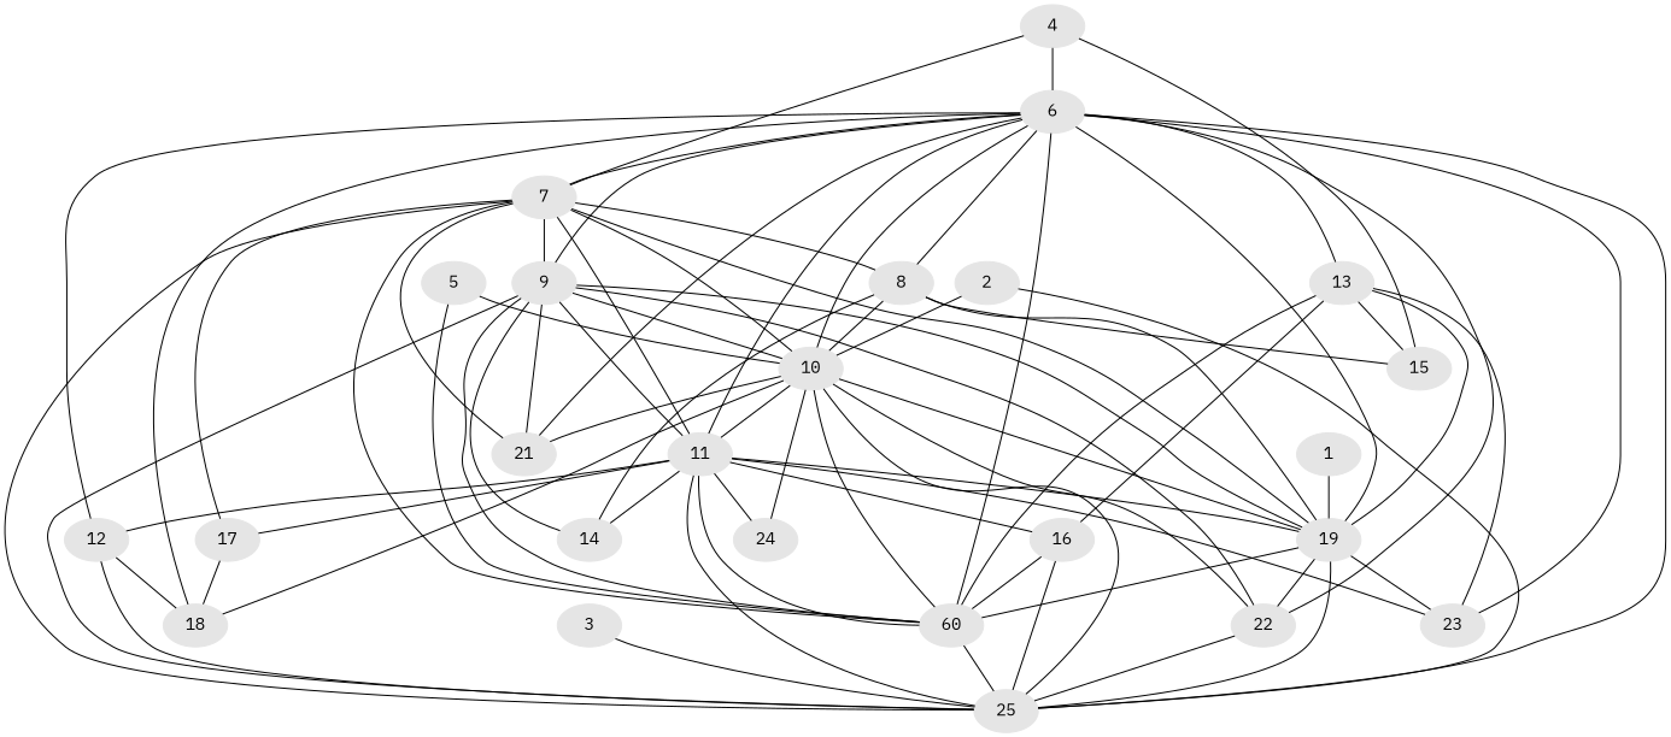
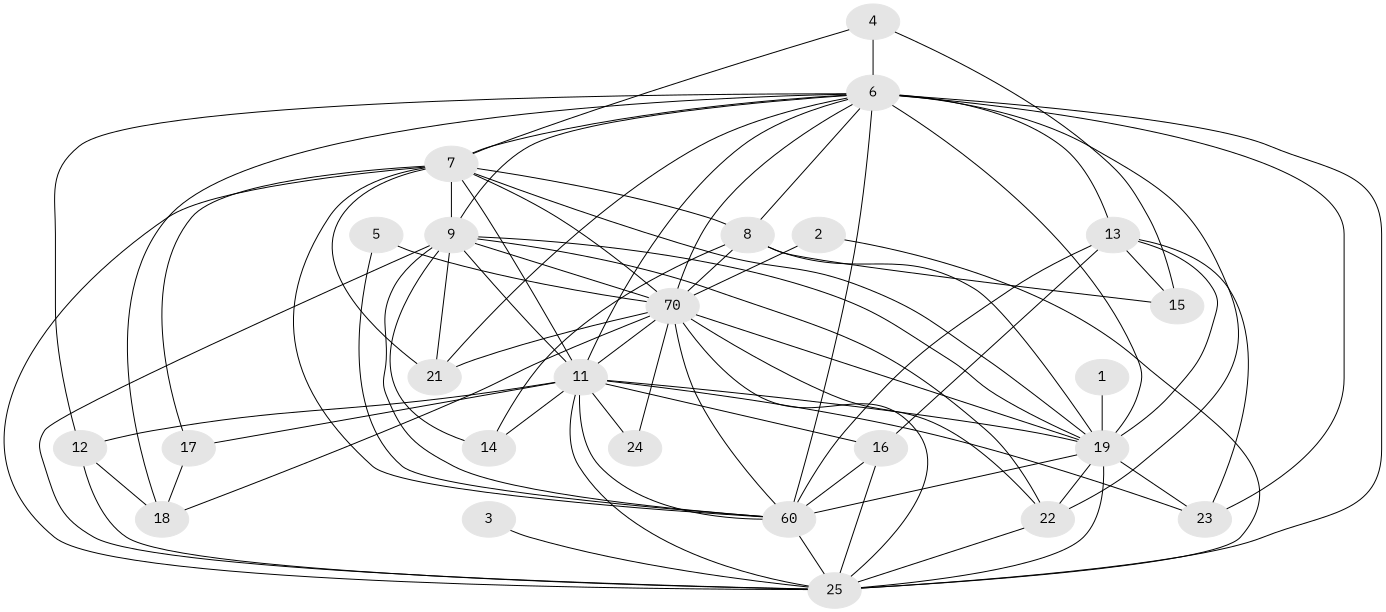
  graph {
    fontname="IBM Plex Mono"
    node [color=gray90 fontname="IBM Plex Mono" style=filled]
    edge [fontname="IBM Plex Mono" weight=1.0]
    1
    19
    25
    n4 [label=60]
    22
    23
    2
-   10
+   10 [label=70]
    11
    18
    21
    24
    3
    4
    6
    7
    15
    8
    9
    12
    13
    17
    5
    14
    16
    1 -- 19
    19 -- 25 [weight=2.0]
    19 -- n4 [weight=2.0]
    19 -- 22
    19 -- 23
    n4 -- 25 [weight=4.0]
    22 -- 25
    2 -- 25
    2 -- 10
    10 -- 19
    10 -- 25
    10 -- n4 [weight=2.0]
    10 -- 22
    10 -- 11
    10 -- 18
    10 -- 21
    10 -- 24
    11 -- 19
    11 -- 25 [weight=2.0]
    11 -- n4 [weight=4.0]
    11 -- 23
    11 -- 24
    11 -- 12
    11 -- 17
    11 -- 14 [weight=2.0]
    11 -- 16
    3 -- 25
    4 -- 6 [weight=2.0]
    4 -- 7 [weight=2.0]
    4 -- 15
    6 -- 19 [weight=3.0]
    6 -- 25 [weight=5.0]
    6 -- n4 [weight=6.0]
    6 -- 22
    6 -- 23
    6 -- 10 [weight=2.0]
    6 -- 11 [weight=2.0]
    6 -- 18
    6 -- 21
    6 -- 7 [weight=4.0]
    6 -- 8 [weight=2.0]
    6 -- 9 [weight=4.0]
    6 -- 12
    6 -- 13 [weight=3.0]
    7 -- 19
    7 -- 25 [weight=2.0]
    7 -- n4 [weight=3.0]
    7 -- 10 [weight=2.0]
    7 -- 11
    7 -- 21 [weight=2.0]
    7 -- 8
    7 -- 9
    7 -- 17
    8 -- 19
    8 -- 10
    8 -- 15
    8 -- 14
    9 -- 19
    9 -- 25
    9 -- n4 [weight=2.0]
    9 -- 22 [weight=2.0]
    9 -- 10 [weight=3.0]
    9 -- 11
    9 -- 21 [weight=2.0]
    9 -- 14
    12 -- 25
    12 -- 18
    13 -- 19
    13 -- n4
    13 -- 23
    13 -- 15
    13 -- 16
    17 -- 18
    5 -- n4
    5 -- 10
    16 -- 25
    16 -- n4 [weight=2.0]
  }
